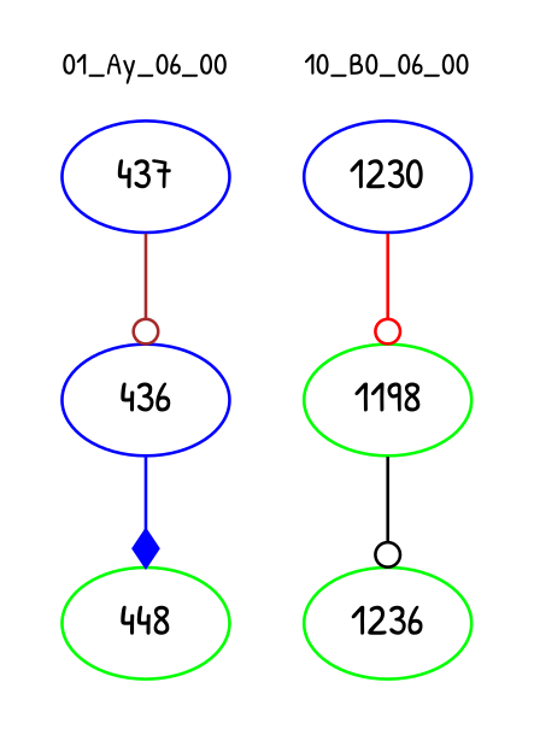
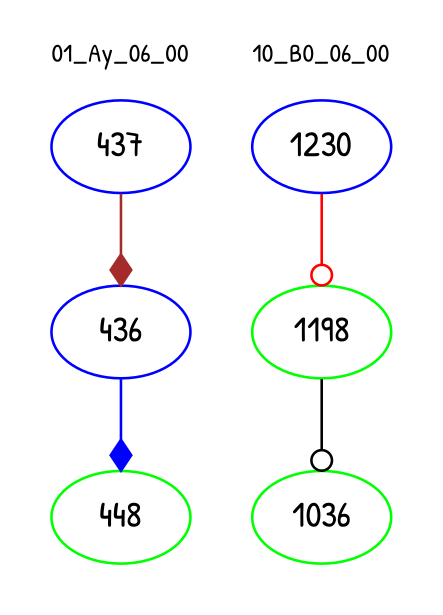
  digraph {
    fontname="Patrick Hand"
    node [color=blue fontname="Patrick Hand"]
    edge [arrowhead=diamond fontname="Patrick Hand"]
    n1 [label=437]
    n2 [label=436]
    n3 [color=green label=448]
    n4 [label=1230]
    n5 [color=green label=1198]
-   n6 [color=green label=1236]
+   n6 [color=green label=1036]
    subgraph cluster_1 {
      color=white
      fontsize=10
      label="01_Ay_06_00"
      n1
      n2
      n3
    }
    subgraph cluster_2 {
      color=white
      fontsize=10
      label="10_B0_06_00"
      n4
      n5
      n6
    }
-   n1 -> n2 [arrowhead=odot color=brown]
+   n1 -> n2 [color=brown]
    n2 -> n3 [color=blue]
    n4 -> n5 [arrowhead=odot color=red]
    n5 -> n6 [arrowhead=odot color=black]
  }
